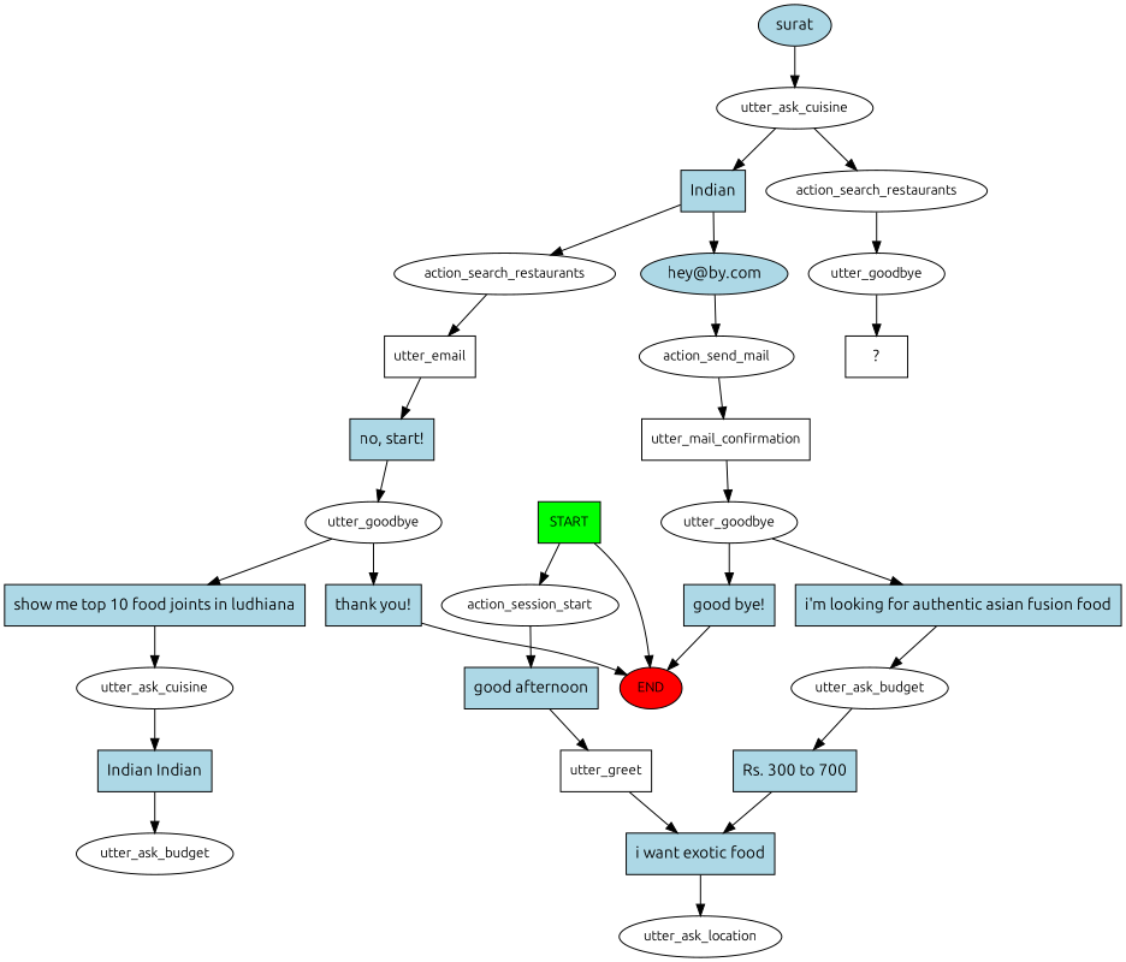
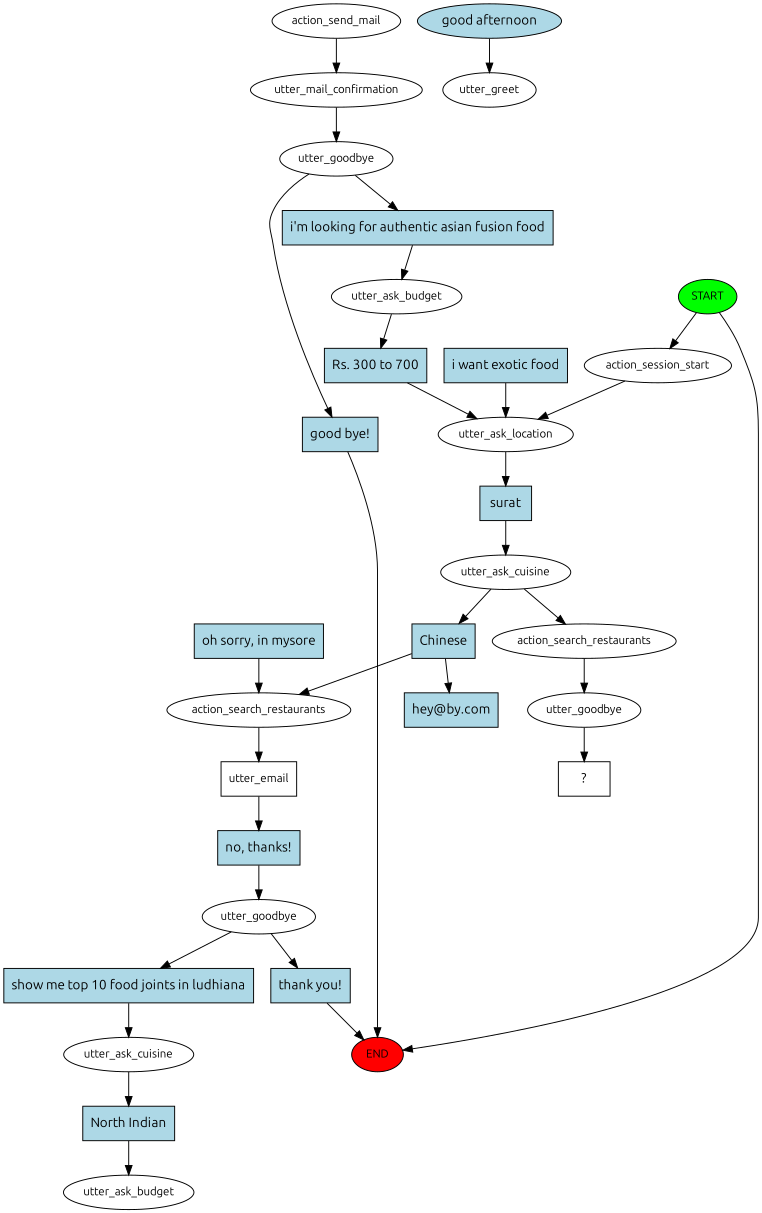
  digraph {
    fontname=Ubuntu
    node [fontname=Ubuntu fontsize=12]
    edge [fontname=Ubuntu]
-   n1 [fillcolor=green label=START style=filled shape=box]
+   n1 [fillcolor=green label=START style=filled]
    n2 [fillcolor=red label=END style=filled]
    n3 [label=action_session_start]
-   n4 [fillcolor=lightblue label="good afternoon" shape=rect style=filled fontsize=""]
-   n5 [label=utter_greet shape=box]
+   n4 [fillcolor=lightblue label="good afternoon" shape=ellipse style=filled fontsize=""]
+   n5 [label=utter_greet]
    n6 [fillcolor=lightblue label="i want exotic food" shape=rect style=filled fontsize=""]
    n7 [label=utter_ask_location]
-   n8 [fillcolor=lightblue label=surat shape=ellipse style=filled fontsize=""]
+   n8 [fillcolor=lightblue label=surat shape=rect style=filled fontsize=""]
    n9 [label=utter_ask_cuisine]
    n10 [label=action_search_restaurants]
-   n11 [fillcolor=lightblue label=Indian shape=rect style=filled fontsize=""]
+   n11 [fillcolor=lightblue label=Chinese shape=rect style=filled fontsize=""]
    n12 [label=utter_goodbye]
    n13 [label=action_search_restaurants]
-   n14 [fillcolor=lightblue label="hey@by.com" shape=ellipse style=filled fontsize=""]
+   n14 [fillcolor=lightblue label="hey@by.com" shape=rect style=filled fontsize=""]
    n15 [label=utter_email shape=box]
-   n16 [fillcolor=lightblue label="no, start!" shape=rect style=filled fontsize=""]
+   n16 [fillcolor=lightblue label="no, thanks!" shape=rect style=filled fontsize=""]
+   n17 [fillcolor=lightblue label="oh sorry, in mysore" shape=rect style=filled fontsize=""]
    n18 [label=utter_goodbye]
    n19 [label=action_send_mail]
    n20 [fillcolor=lightblue label="thank you!" shape=rect style=filled fontsize=""]
    n21 [fillcolor=lightblue label="show me top 10 food joints in ludhiana" shape=rect style=filled fontsize=""]
    n22 [label=utter_ask_cuisine]
-   n23 [fillcolor=lightblue label="Indian Indian" shape=rect style=filled fontsize=""]
+   n23 [fillcolor=lightblue label="North Indian" shape=rect style=filled fontsize=""]
    n24 [label=utter_ask_budget]
-   n25 [label=utter_mail_confirmation shape=box]
+   n25 [label=utter_mail_confirmation]
    n26 [label=utter_goodbye]
    n27 [fillcolor=lightblue label="good bye!" shape=rect style=filled fontsize=""]
    n28 [fillcolor=lightblue label="i'm looking for authentic asian fusion food" shape=rect style=filled fontsize=""]
    n29 [label=utter_ask_budget]
    n30 [fillcolor=lightblue label="Rs. 300 to 700" shape=rect style=filled fontsize=""]
    n31 [label="  ?  " shape=rect fontsize=""]
    n1 -> n2
    n1 -> n3
-   n3 -> n4
+   n3 -> n7
    n4 -> n5
-   n5 -> n6
    n6 -> n7
+   n7 -> n8
    n8 -> n9
    n9 -> n10
    n9 -> n11
    n10 -> n12
    n11 -> n13
    n11 -> n14
    n12 -> n31
    n13 -> n15
-   n14 -> n19
    n15 -> n16
    n16 -> n18
+   n17 -> n13
    n18 -> n20
    n18 -> n21
    n19 -> n25
    n20 -> n2
    n21 -> n22
    n22 -> n23
    n23 -> n24
    n25 -> n26
    n26 -> n27
    n26 -> n28
    n27 -> n2
    n28 -> n29
    n29 -> n30
-   n30 -> n6
+   n30 -> n7
  }
